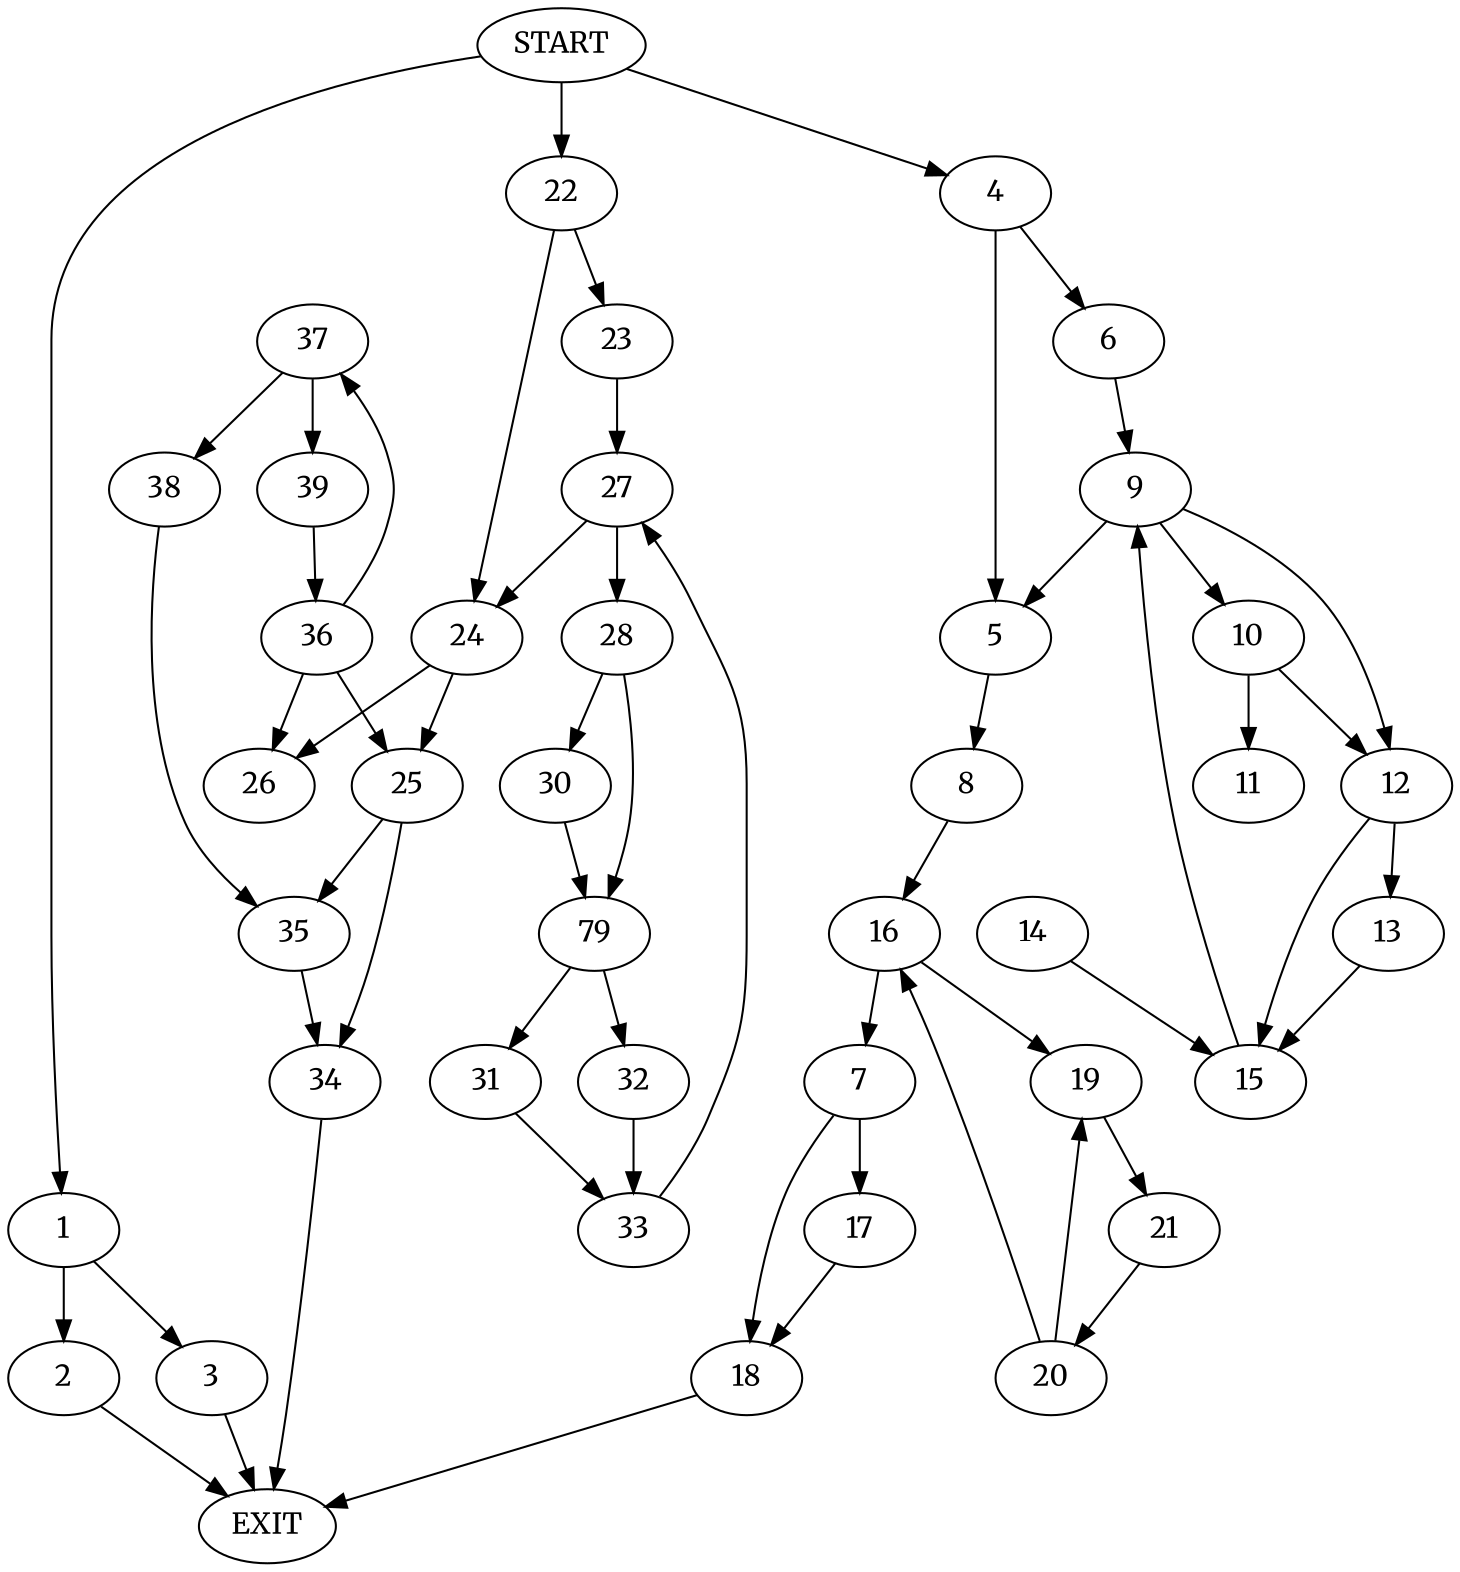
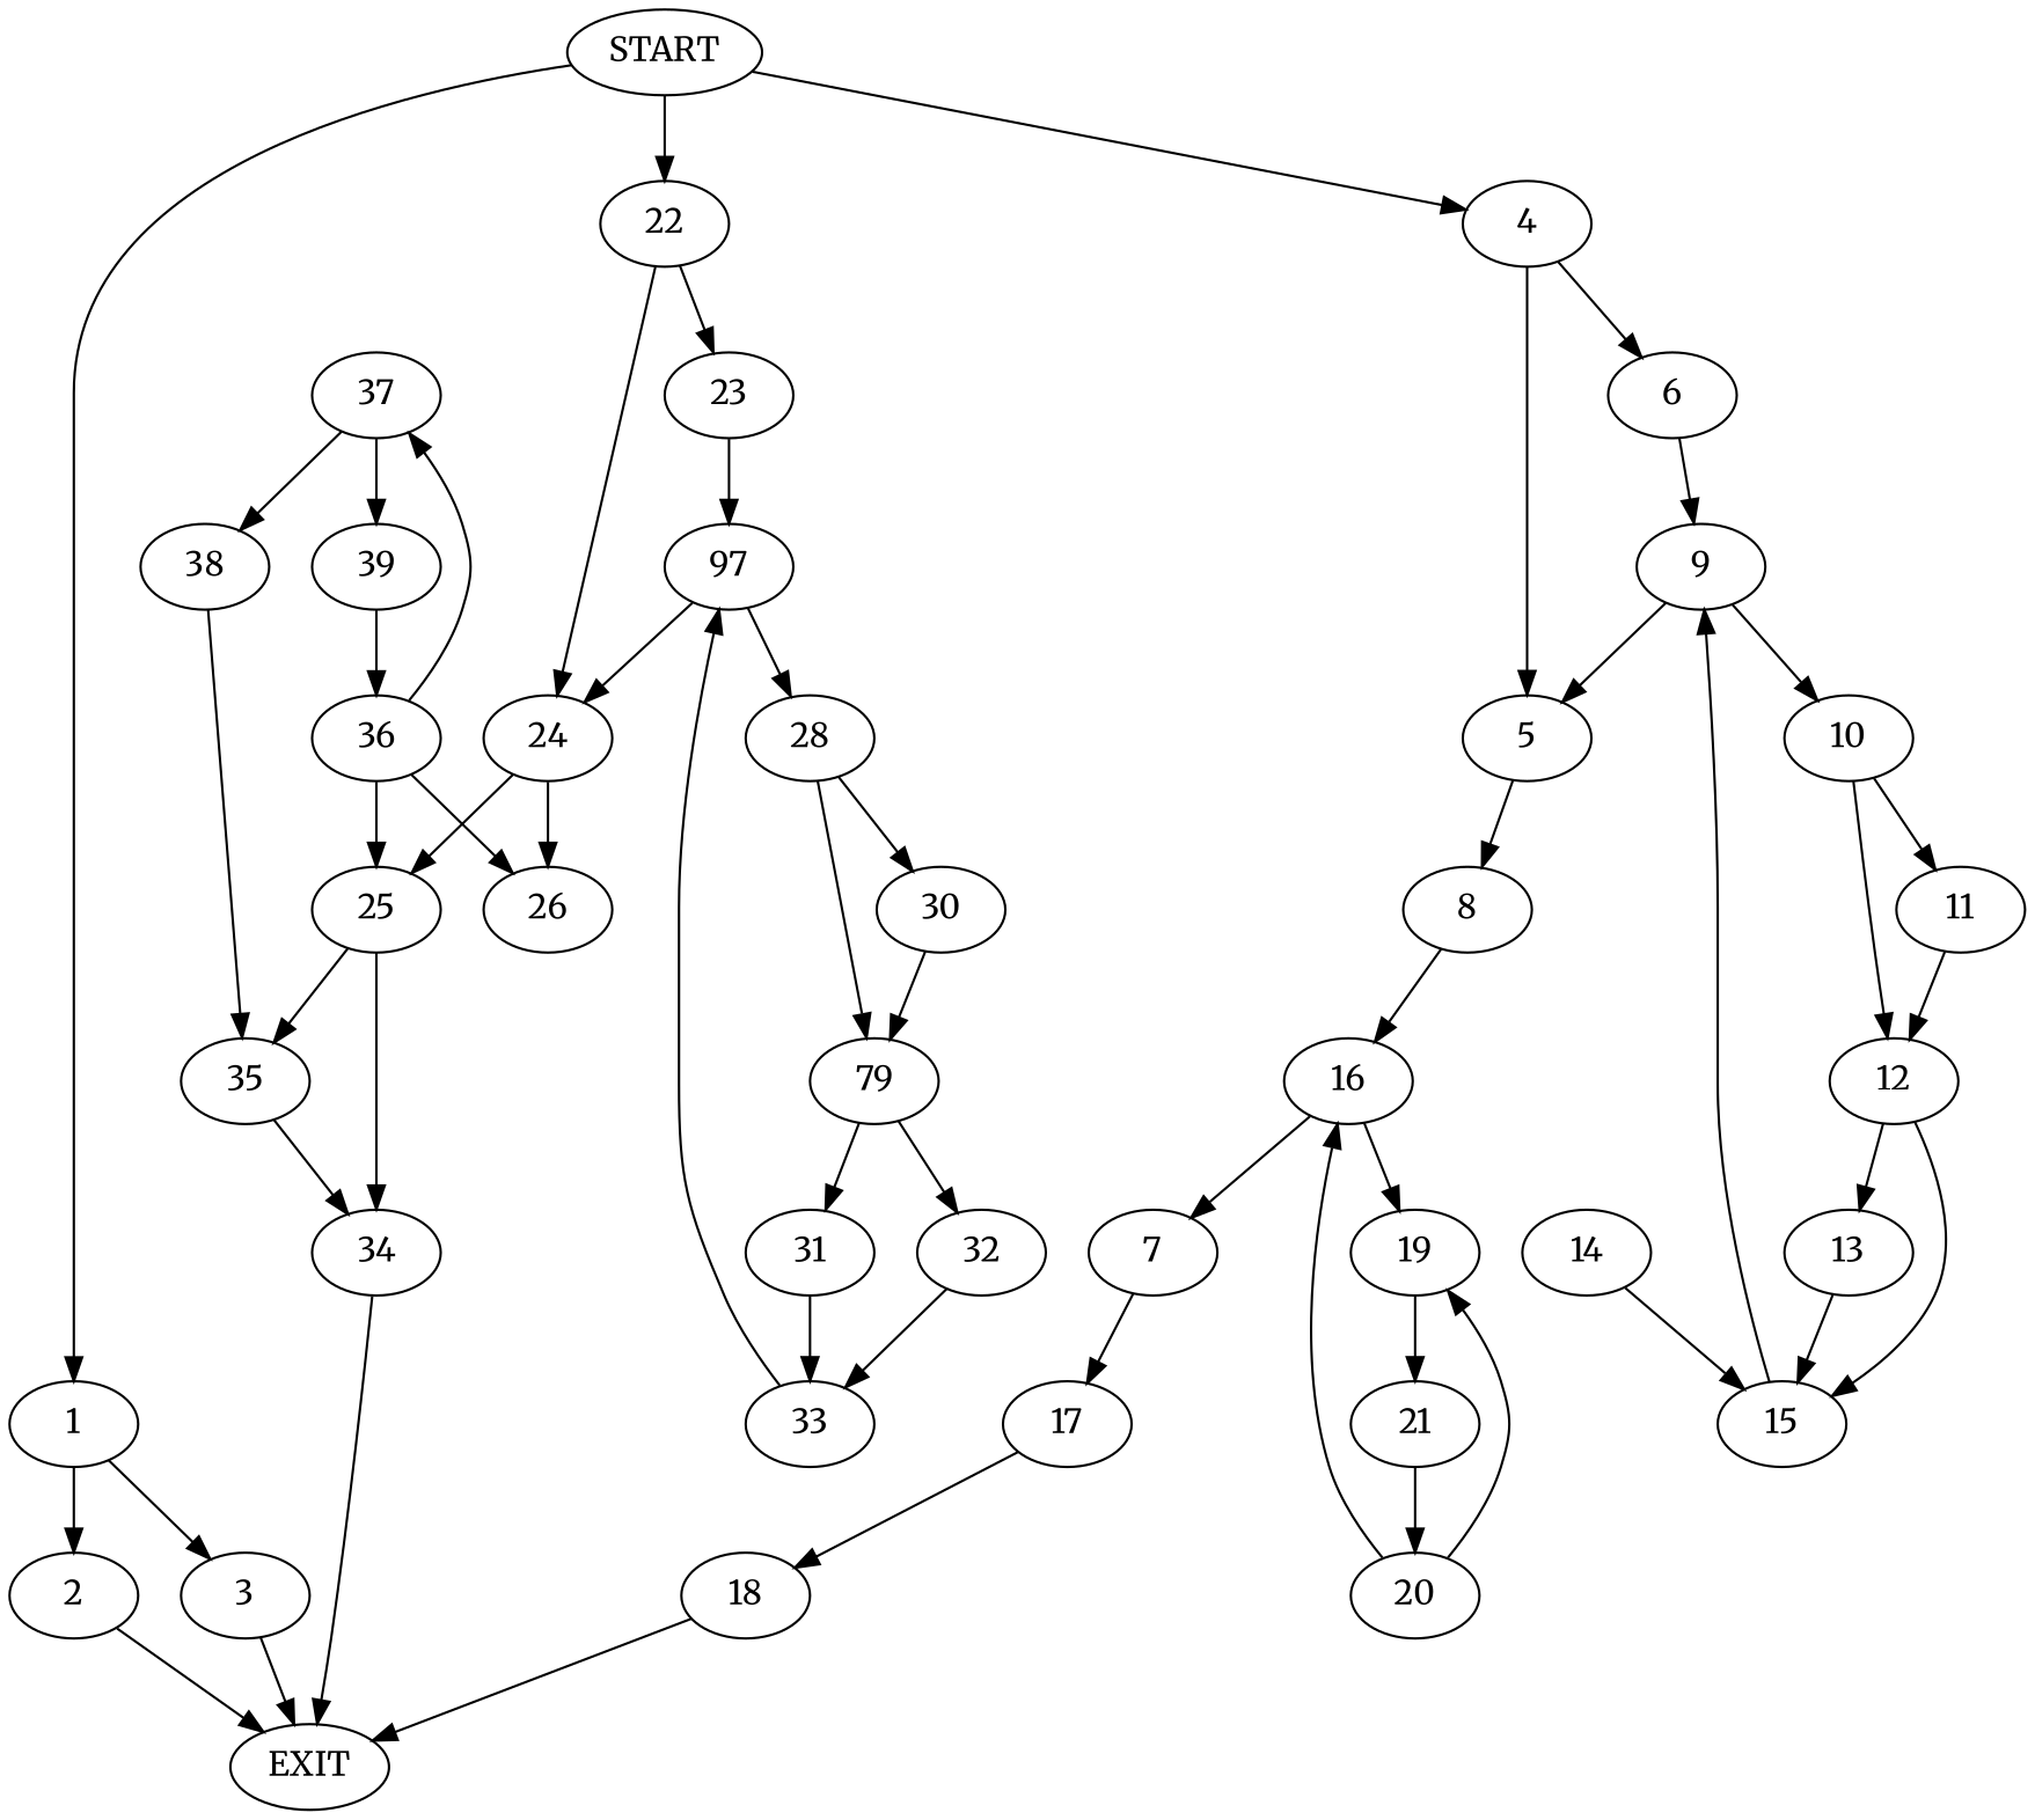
  digraph {
    fontname=Merriweather
    node [fontname=Merriweather]
    edge [fontname=Merriweather]
    n1 [label=START]
    1
    4
    22
    2
    3
    5
    6
    23
    24
    n11 [label=EXIT]
    8
    9
    7
    17
    18
    16
    10
    19
    11
    12
    13
    15
    14
    21
    20
-   27
+   27 [label=97]
    25
    26
    28
    34
    35
    36
    37
    n35 [label=79]
    30
    31
    32
    33
    38
    39
    n1 -> 1
    n1 -> 4
    n1 -> 22
    1 -> 2
    1 -> 3
    4 -> 5
    4 -> 6
    22 -> 23
    22 -> 24
    2 -> n11
    3 -> n11
    5 -> 8
    6 -> 9
    23 -> 27
    24 -> 25
    24 -> 26
    8 -> 16
    9 -> 5
    9 -> 10
    7 -> 17
-   7 -> 18
    17 -> 18
    18 -> n11
    16 -> 7
    16 -> 19
    10 -> 11
    10 -> 12
    19 -> 21
-   9 -> 12
+   11 -> 12
    12 -> 13
    12 -> 15
    13 -> 15
    15 -> 9
    14 -> 15
    21 -> 20
    20 -> 16
    20 -> 19
    27 -> 24
    27 -> 28
    25 -> 34
    25 -> 35
    28 -> n35
    28 -> 30
    34 -> n11
    35 -> 34
    36 -> 25
    36 -> 26
    36 -> 37
    37 -> 38
    37 -> 39
    n35 -> 31
    n35 -> 32
    30 -> n35
    31 -> 33
    32 -> 33
    33 -> 27
    38 -> 35
    39 -> 36
  }
